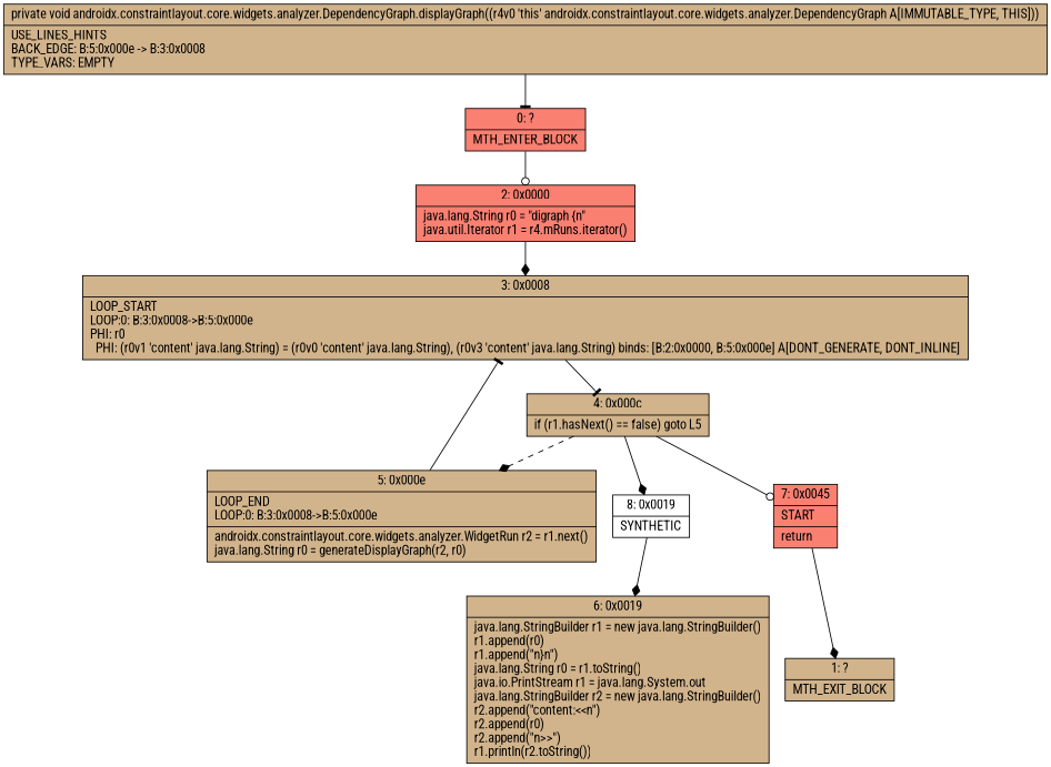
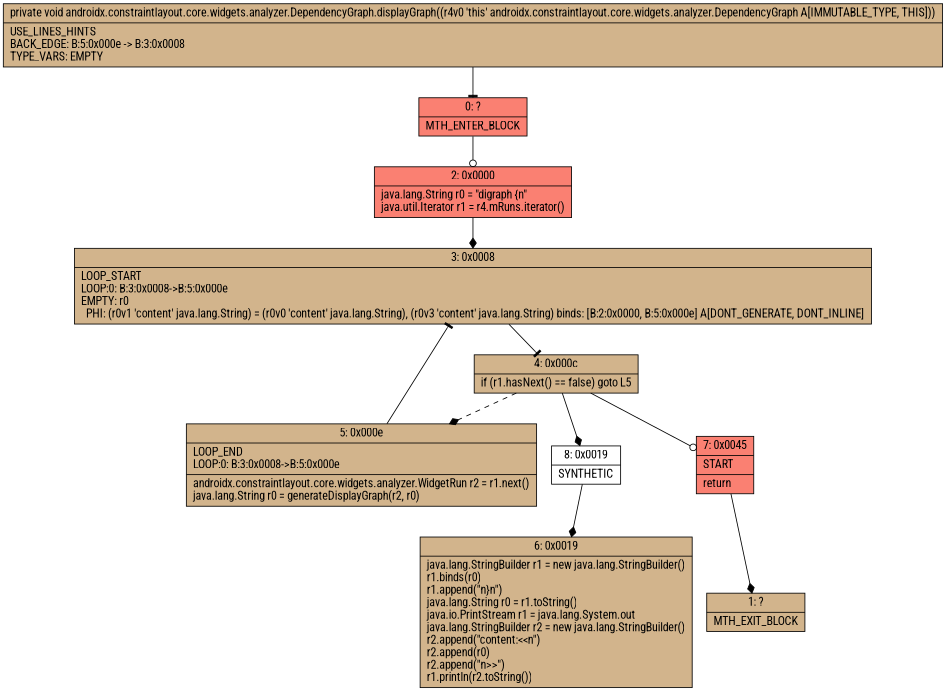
  digraph {
    fontname="Roboto Condensed"
    node [fillcolor=tan fontname="Roboto Condensed" shape=record style=filled]
    edge [arrowhead=diamond fontname="Roboto Condensed"]
    n1 [fillcolor=salmon label="{0\:\ ?|MTH_ENTER_BLOCK\l}"]
    n2 [fillcolor=salmon label="{2\:\ 0x0000|java.lang.String r0 = \"digraph \{n\"\ljava.util.Iterator r1 = r4.mRuns.iterator()\l}"]
-   n3 [label="{3\:\ 0x0008|LOOP_START\lLOOP:0: B:3:0x0008\-\>B:5:0x000e\lPHI: r0 \l  PHI: (r0v1 'content' java.lang.String) = (r0v0 'content' java.lang.String), (r0v3 'content' java.lang.String) binds: [B:2:0x0000, B:5:0x000e] A[DONT_GENERATE, DONT_INLINE]\l}"]
+   n3 [label="{3\:\ 0x0008|LOOP_START\lLOOP:0: B:3:0x0008\-\>B:5:0x000e\lEMPTY: r0 \l  PHI: (r0v1 'content' java.lang.String) = (r0v0 'content' java.lang.String), (r0v3 'content' java.lang.String) binds: [B:2:0x0000, B:5:0x000e] A[DONT_GENERATE, DONT_INLINE]\l}"]
    n4 [label="{4\:\ 0x000c|if (r1.hasNext() == false) goto L5\l}"]
    n5 [label="{5\:\ 0x000e|LOOP_END\lLOOP:0: B:3:0x0008\-\>B:5:0x000e\l|androidx.constraintlayout.core.widgets.analyzer.WidgetRun r2 = r1.next()\ljava.lang.String r0 = generateDisplayGraph(r2, r0)\l}"]
    n6 [fillcolor=white label="{8\:\ 0x0019|SYNTHETIC\l}"]
    n7 [fillcolor=salmon label="{7\:\ 0x0045|START\l|return\l}"]
-   n8 [label="{6\:\ 0x0019|java.lang.StringBuilder r1 = new java.lang.StringBuilder()\lr1.append(r0)\lr1.append(\"n\}n\")\ljava.lang.String r0 = r1.toString()\ljava.io.PrintStream r1 = java.lang.System.out\ljava.lang.StringBuilder r2 = new java.lang.StringBuilder()\lr2.append(\"content:\<\<n\")\lr2.append(r0)\lr2.append(\"n\>\>\")\lr1.println(r2.toString())\l}"]
+   n8 [label="{6\:\ 0x0019|java.lang.StringBuilder r1 = new java.lang.StringBuilder()\lr1.binds(r0)\lr1.append(\"n\}n\")\ljava.lang.String r0 = r1.toString()\ljava.io.PrintStream r1 = java.lang.System.out\ljava.lang.StringBuilder r2 = new java.lang.StringBuilder()\lr2.append(\"content:\<\<n\")\lr2.append(r0)\lr2.append(\"n\>\>\")\lr1.println(r2.toString())\l}"]
    n9 [label="{1\:\ ?|MTH_EXIT_BLOCK\l}"]
    n10 [label="{private void androidx.constraintlayout.core.widgets.analyzer.DependencyGraph.displayGraph((r4v0 'this' androidx.constraintlayout.core.widgets.analyzer.DependencyGraph A[IMMUTABLE_TYPE, THIS]))  | USE_LINES_HINTS\lBACK_EDGE: B:5:0x000e \-\> B:3:0x0008\lTYPE_VARS: EMPTY\l}"]
    n1 -> n2 [arrowhead=odot]
    n2 -> n3
    n3 -> n4 [arrowhead=tee]
    n4 -> n5 [style=dashed]
    n4 -> n6
    n4 -> n7 [arrowhead=odot]
    n5 -> n3 [arrowhead=tee]
    n6 -> n8
    n7 -> n9
    n10 -> n1 [arrowhead=tee]
  }
